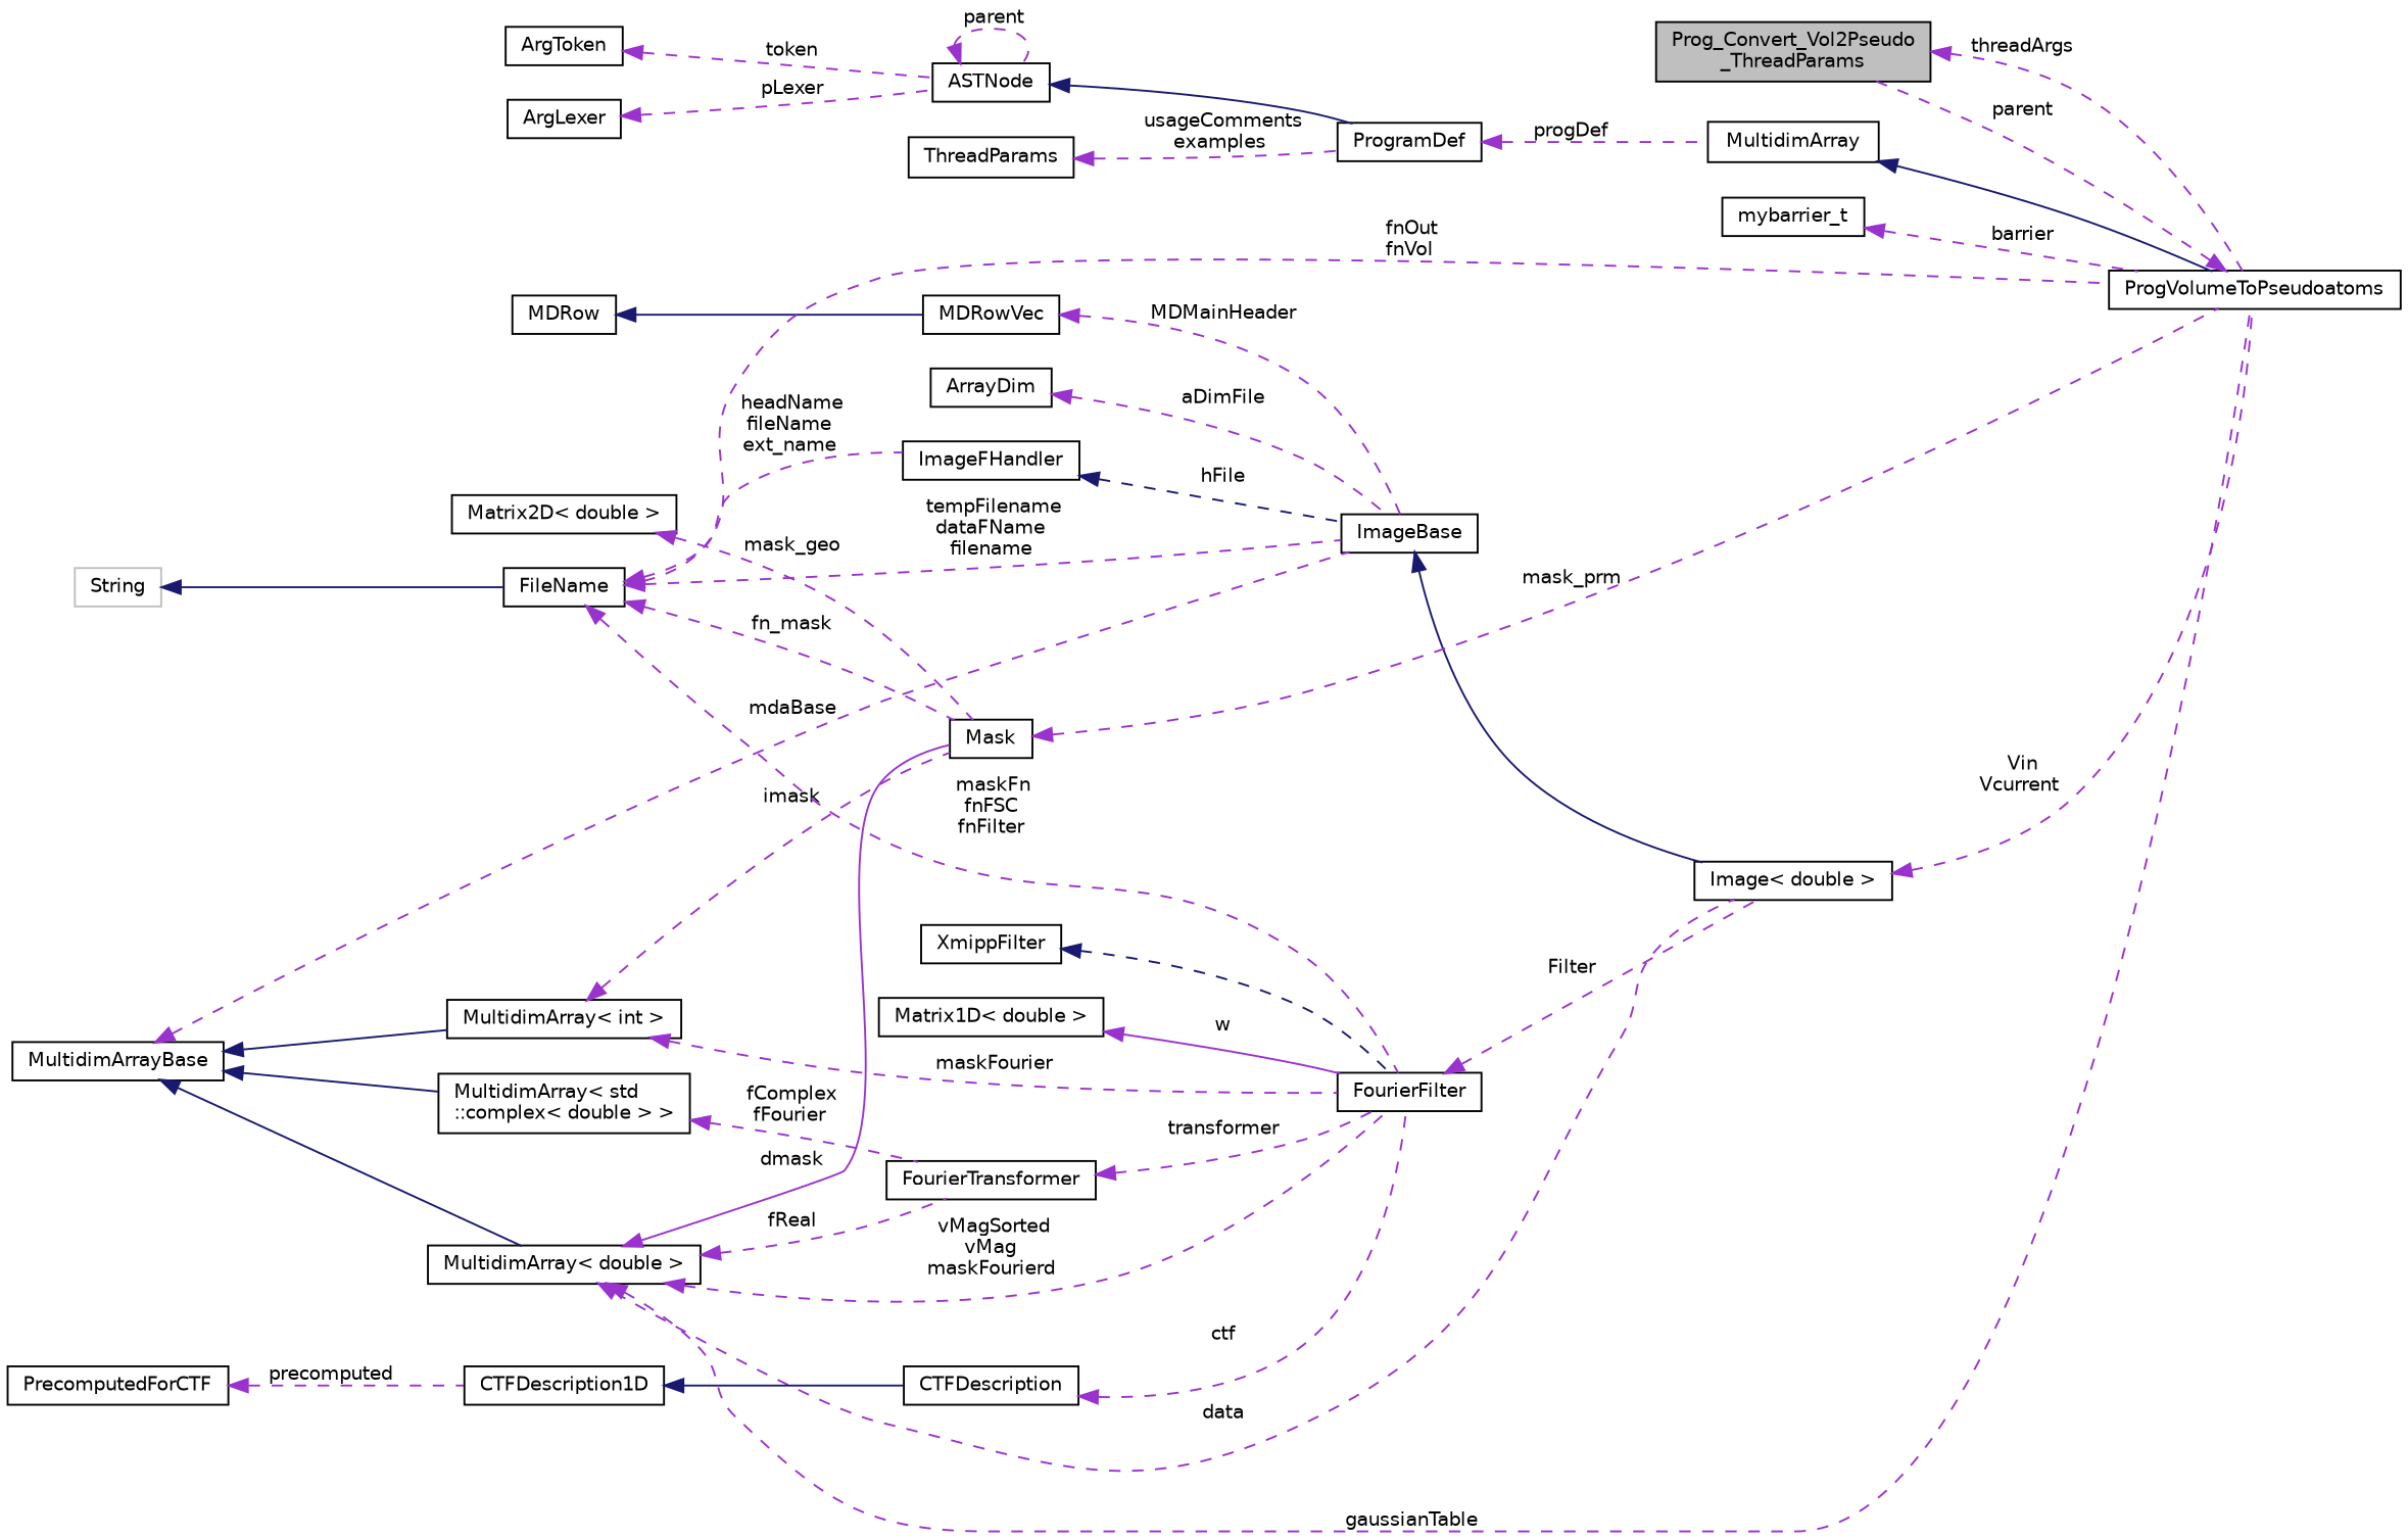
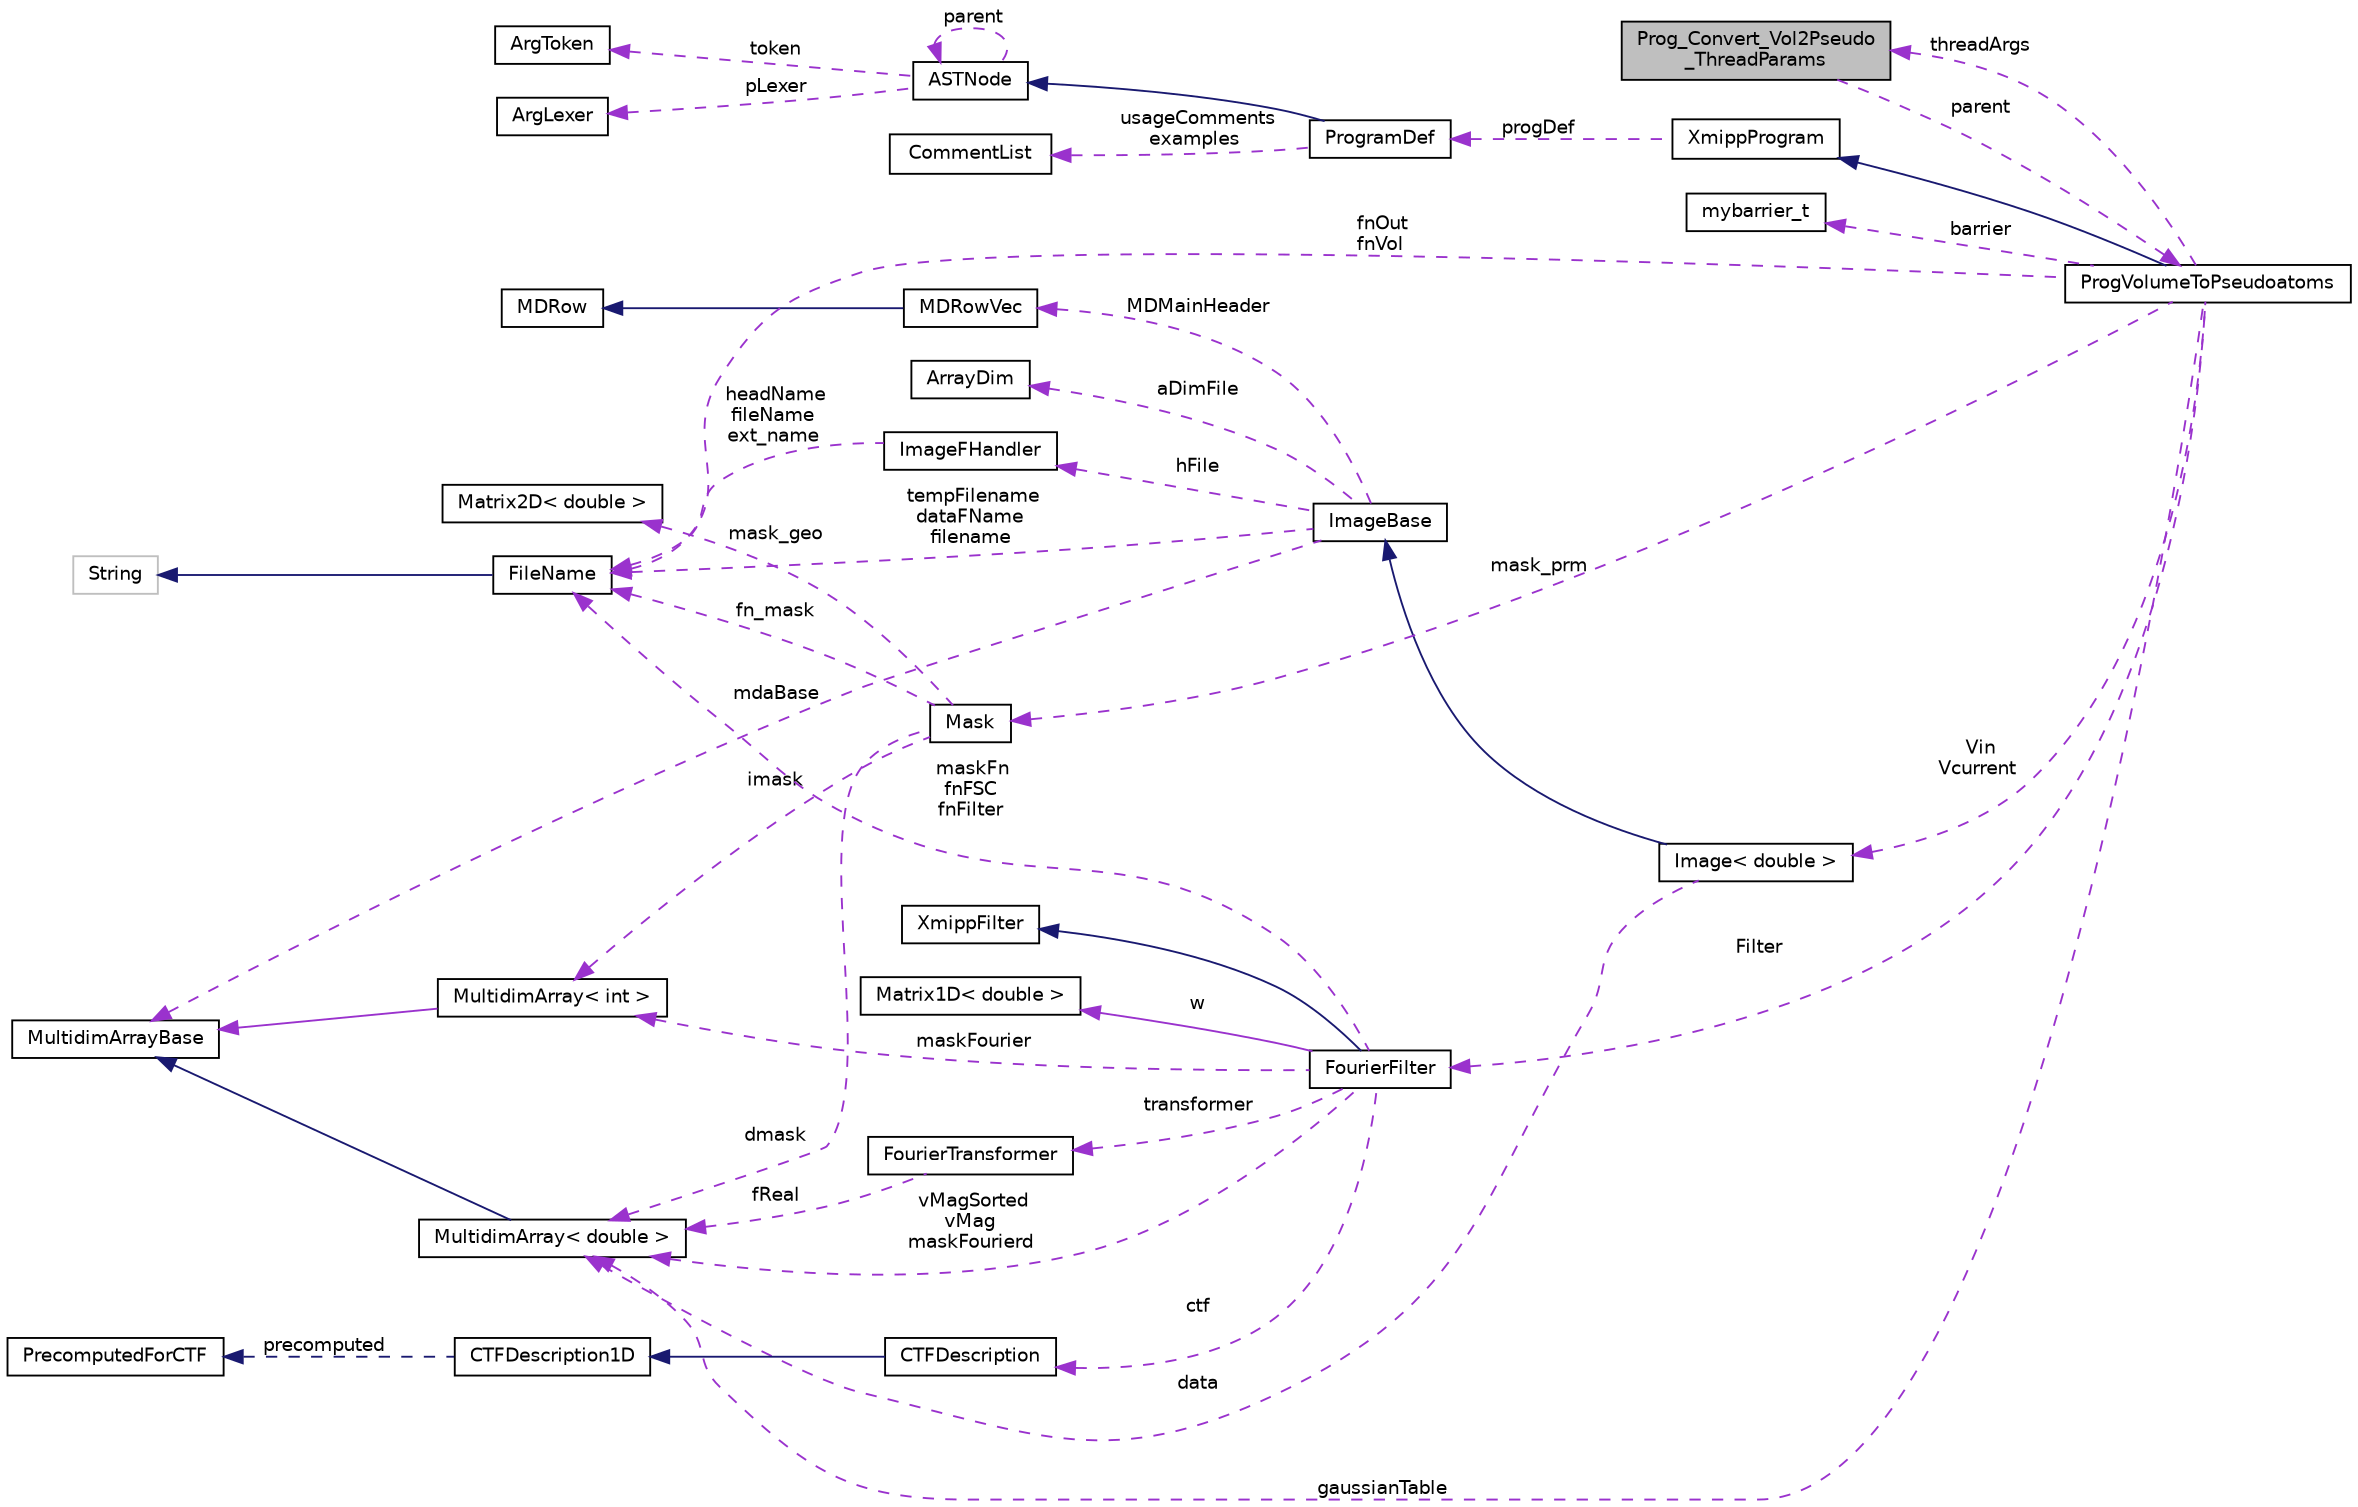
  digraph {
    rankdir=LR
    node [color=black fillcolor=white fontname=Helvetica fontsize=10 shape=record style=filled]
    edge [color=darkorchid3 dir=back fontname=Helvetica fontsize=10 labelfontname=Helvetica labelfontsize=10 style=dashed]
    n1 [fillcolor=grey75 fontcolor=black height=0.2 label="Prog_Convert_Vol2Pseudo\l_ThreadParams" width=0.4]
    n2 [height=0.2 label=ProgVolumeToPseudoatoms width=0.4]
-   n3 [height=0.2 label=MultidimArray width=0.4]
+   n3 [height=0.2 label=XmippProgram width=0.4]
    n4 [height=0.2 label=ProgramDef width=0.4]
    n5 [height=0.2 label=ASTNode width=0.4]
    n6 [height=0.2 label=ArgToken width=0.4]
    n7 [height=0.2 label=ArgLexer width=0.4]
-   n8 [height=0.2 label=ThreadParams width=0.4]
+   n8 [height=0.2 label=CommentList width=0.4]
    n9 [height=0.2 label=mybarrier_t width=0.4]
    n10 [height=0.2 label="Image\< double \>" width=0.4]
    n11 [height=0.2 label=ImageBase width=0.4]
    n12 [height=0.2 label=MultidimArrayBase width=0.4]
    n13 [height=0.2 label="MultidimArray\< double \>" width=0.4]
    n14 [height=0.2 label="MultidimArray\< int \>" width=0.4]
-   n15 [height=0.2 label="MultidimArray\< std\l::complex\< double \> \>" width=0.4]
    n16 [height=0.2 label=Mask width=0.4]
    n17 [height=0.2 label=FourierFilter width=0.4]
    n18 [height=0.2 label=FourierTransformer width=0.4]
    n19 [height=0.2 label=MDRowVec width=0.4]
    n20 [height=0.2 label=MDRow width=0.4]
    n21 [height=0.2 label=ImageFHandler width=0.4]
    n22 [height=0.2 label=FileName width=0.4]
    n23 [color=grey75 height=0.2 label=String width=0.4]
    n24 [height=0.2 label=ArrayDim width=0.4]
    n25 [height=0.2 label="Matrix2D\< double \>" width=0.4]
    n26 [height=0.2 label=XmippFilter width=0.4]
    n27 [height=0.2 label=CTFDescription width=0.4]
    n28 [height=0.2 label=CTFDescription1D width=0.4]
    n29 [height=0.2 label=PrecomputedForCTF width=0.4]
    n30 [height=0.2 label="Matrix1D\< double \>" width=0.4]
    n1 -> n2 [label=" threadArgs"]
    n2 -> n1 [label=" parent"]
    n3 -> n2 [color=midnightblue style=solid]
    n4 -> n3 [label=" progDef"]
    n5 -> n4 [color=midnightblue style=solid]
    n5 -> n5 [label=" parent"]
    n6 -> n5 [label=" token"]
    n7 -> n5 [label=" pLexer"]
    n8 -> n4 [label=" usageComments\nexamples"]
    n9 -> n2 [label=" barrier"]
    n10 -> n2 [label=" Vin\nVcurrent"]
    n11 -> n10 [color=midnightblue style=solid]
    n12 -> n11 [label=" mdaBase"]
    n12 -> n13 [color=midnightblue style=solid]
-   n12 -> n14 [color=midnightblue style=solid]
-   n12 -> n15 [color=midnightblue style=solid]
+   n12 -> n14 [style=solid]
    n13 -> n2 [label=" gaussianTable"]
    n13 -> n10 [label=" data"]
-   n13 -> n16 [label=" dmask" style=solid]
+   n13 -> n16 [label=" dmask"]
    n13 -> n17 [label=" vMagSorted\nvMag\nmaskFourierd"]
    n13 -> n18 [label=" fReal"]
    n14 -> n16 [label=" imask"]
    n14 -> n17 [label=" maskFourier"]
-   n15 -> n18 [label=" fComplex\nfFourier"]
    n16 -> n2 [label=" mask_prm"]
-   n17 -> n10 [label=" Filter"]
+   n17 -> n2 [label=" Filter"]
    n18 -> n17 [label=" transformer"]
    n19 -> n11 [label=" MDMainHeader"]
    n20 -> n19 [color=midnightblue style=solid]
-   n21 -> n11 [color=midnightblue label=" hFile"]
+   n21 -> n11 [label=" hFile"]
    n22 -> n2 [label=" fnOut\nfnVol"]
    n22 -> n11 [label=" tempFilename\ndataFName\nfilename"]
    n22 -> n16 [label=" fn_mask"]
    n22 -> n17 [label=" maskFn\nfnFSC\nfnFilter"]
    n22 -> n21 [label=" headName\nfileName\next_name"]
    n23 -> n22 [color=midnightblue style=solid]
    n24 -> n11 [label=" aDimFile"]
    n25 -> n16 [label=" mask_geo"]
-   n26 -> n17 [color=midnightblue]
+   n26 -> n17 [color=midnightblue style=solid]
    n27 -> n17 [label=" ctf"]
    n28 -> n27 [color=midnightblue style=solid]
-   n29 -> n28 [label=" precomputed"]
+   n29 -> n28 [color=midnightblue label=" precomputed"]
    n30 -> n17 [label=" w" style=solid]
  }
